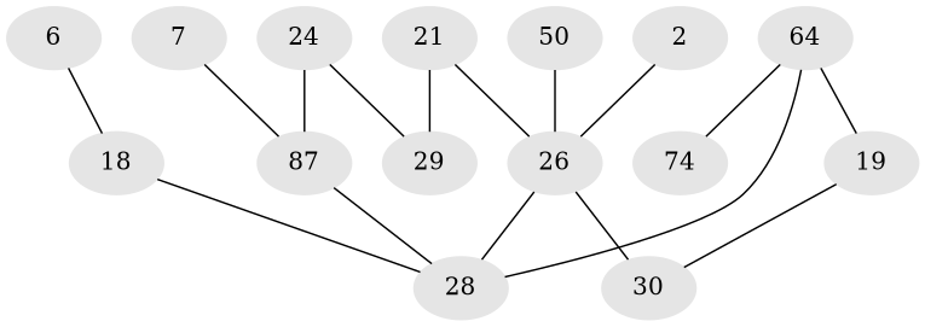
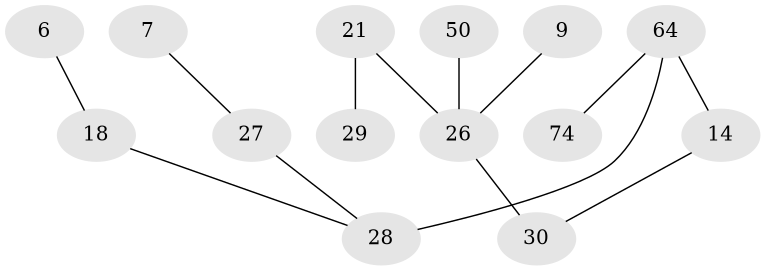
  graph {
    node [color=gray90 style=filled]
    edge [weight=1.0]
    6
    18
    28
    7
-   27 [label=87]
-   9 [label=2]
+   27
+   9
    26
    30
    n9 [label=64]
-   19
+   19 [label=14]
    n11 [label=74]
    21
    n13 [label=29]
    n14 [label=50]
-   24
    6 -- 18
    18 -- 28
    7 -- 27
    27 -- 28
    9 -- 26
-   26 -- 28
    26 -- 30
    n9 -- 28
    n9 -- 19
    n9 -- n11
    19 -- 30
    21 -- 26
    21 -- n13
    n14 -- 26
-   24 -- 27
-   24 -- n13
  }
